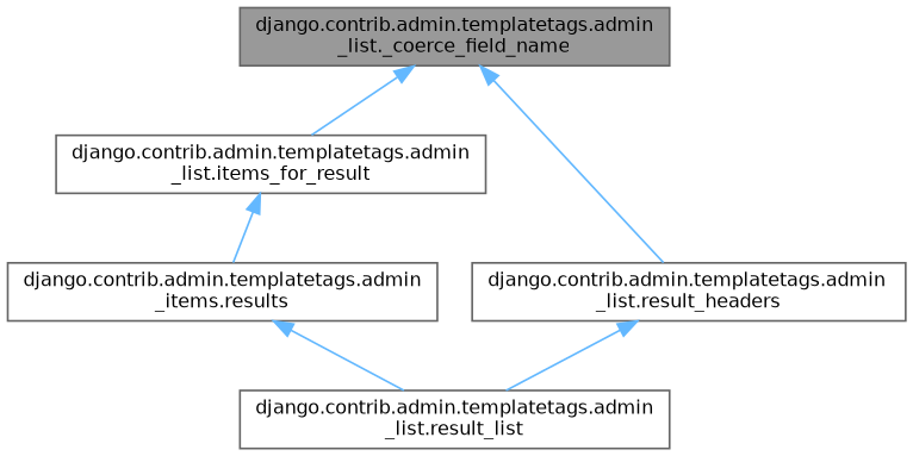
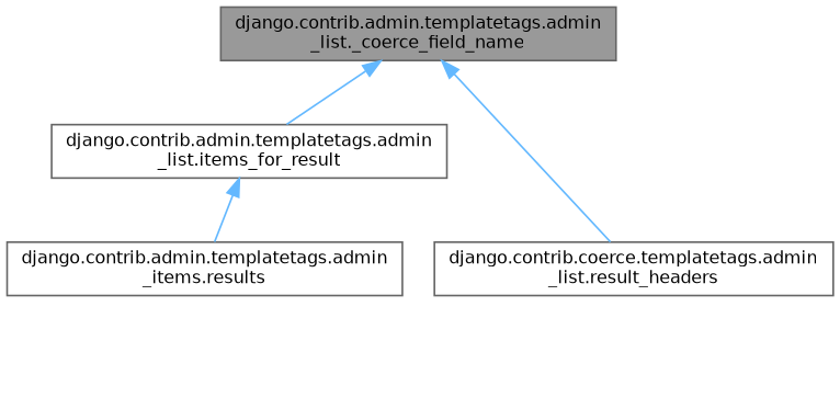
  digraph {
    rankdir=TB
    node [color=grey40 fillcolor=white fontname=Helvetica fontsize=10 shape=box style=filled]
    edge [color=steelblue1 dir=back fontname=Helvetica fontsize=10 labelfontname=Helvetica labelfontsize=10 style=solid]
    n1 [color=gray40 fillcolor=grey60 fontcolor=black height=0.2 label="django.contrib.admin.templatetags.admin\l_list._coerce_field_name" width=0.4]
    n2 [height=0.2 label="django.contrib.admin.templatetags.admin\l_list.items_for_result" width=0.4]
-   n3 [height=0.2 label="django.contrib.admin.templatetags.admin\l_list.result_headers" width=0.4]
+   n3 [height=0.2 label="django.contrib.coerce.templatetags.admin\l_list.result_headers" width=0.4]
    n4 [height=0.2 label="django.contrib.admin.templatetags.admin\l_items.results" width=0.4]
-   n5 [height=0.2 label="django.contrib.admin.templatetags.admin\l_list.result_list" width=0.4]
    n1 -> n2
    n1 -> n3
    n2 -> n4
-   n3 -> n5
-   n4 -> n5
  }
